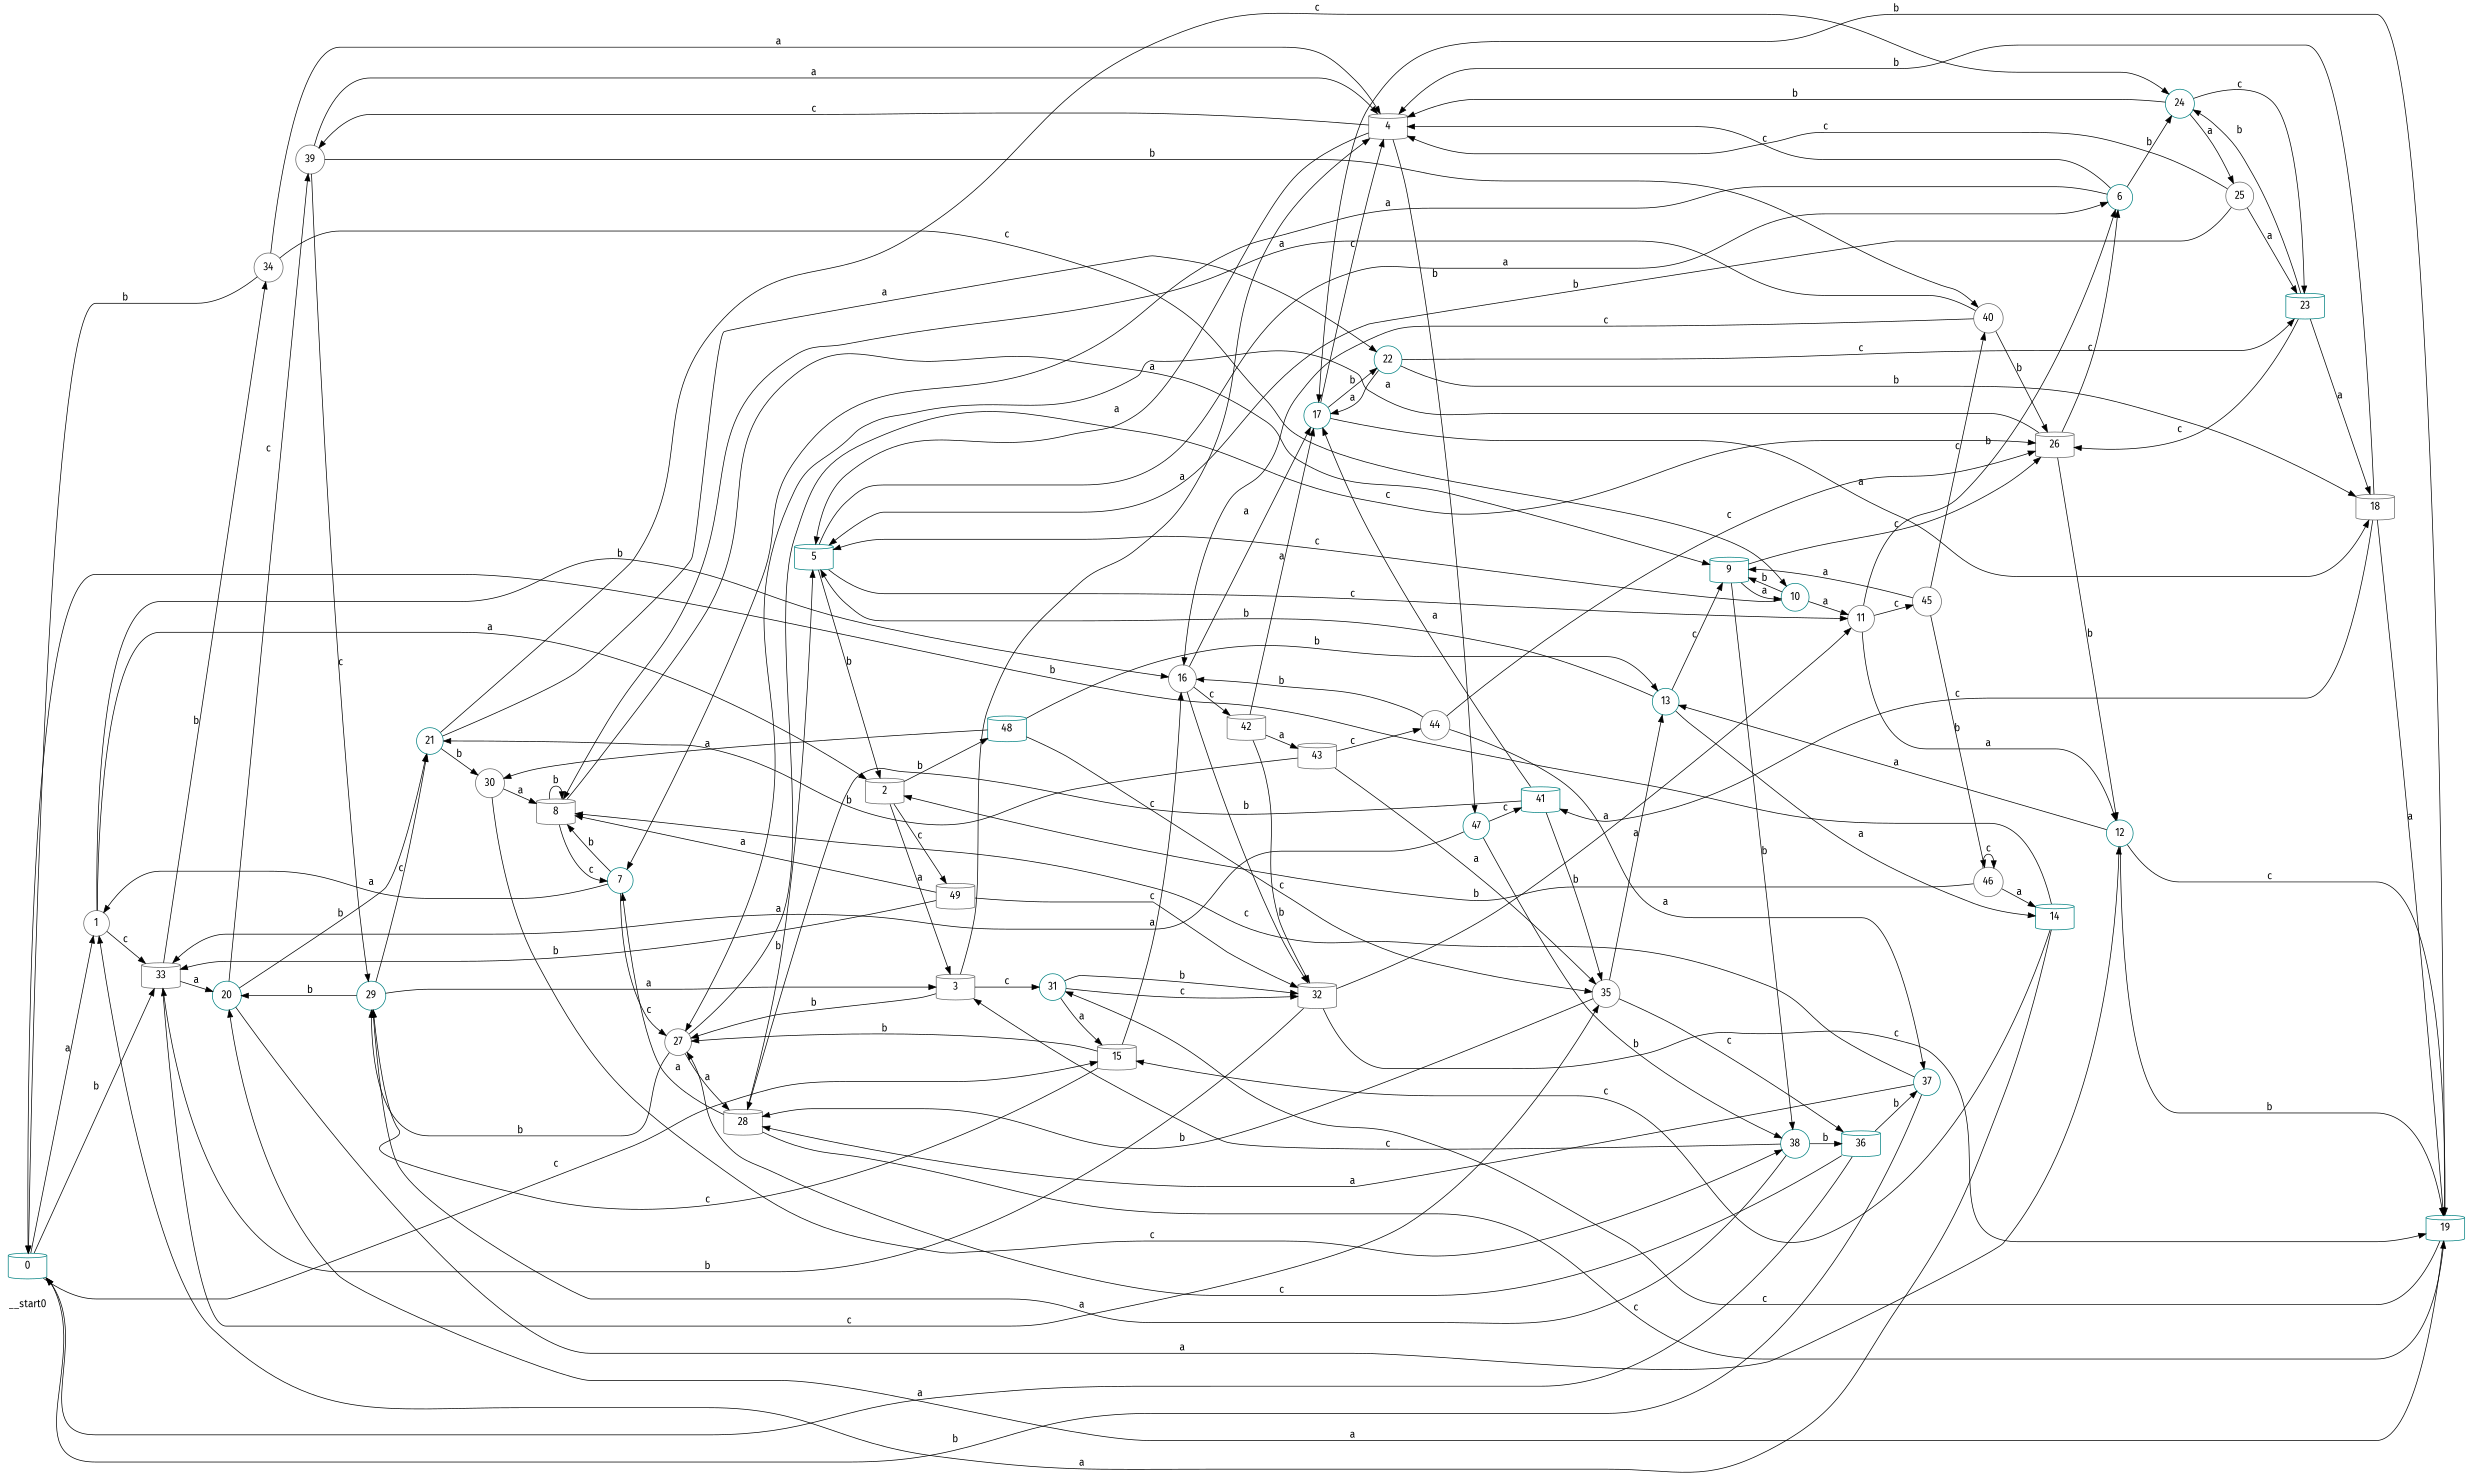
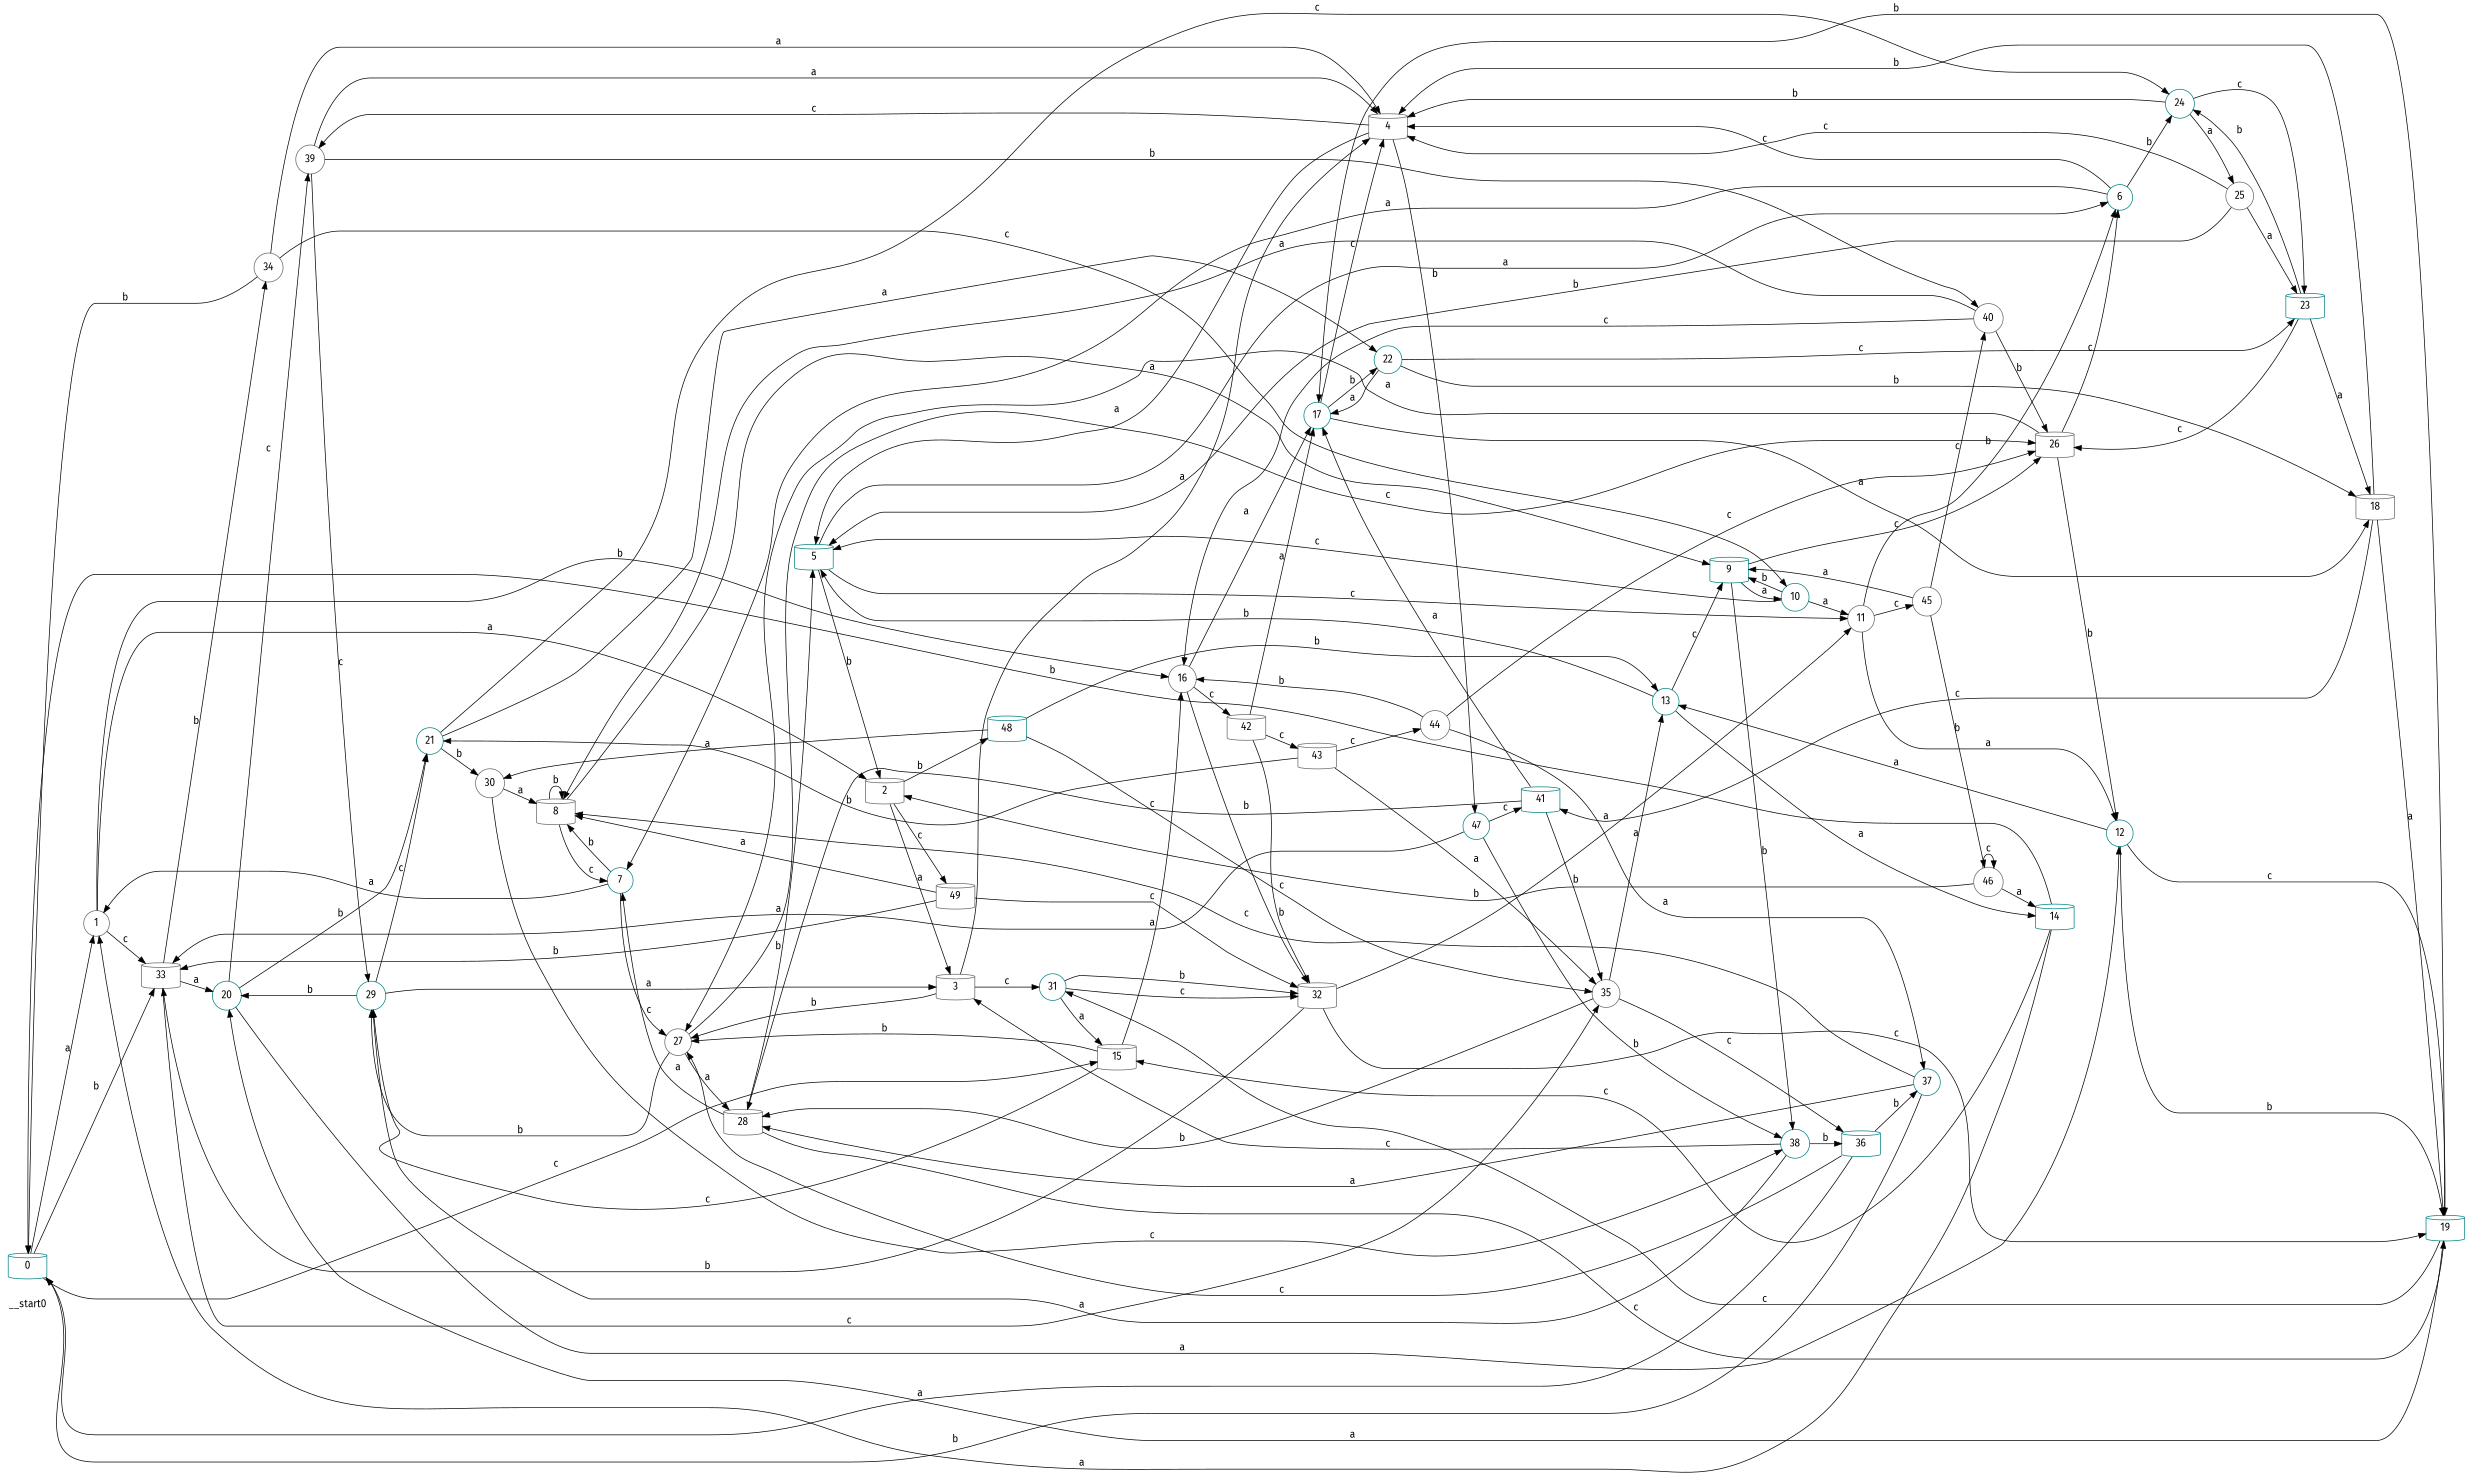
  digraph {
    fontname="Fira Sans"
    rankdir=LR
    node [color=gray40 fontname="Fira Sans" shape=circle fillcolor=white style=filled]
    edge [fontname="Fira Sans"]
    __start0 [shape=none fillcolor="" style=""]
    n2 [color=teal label=0 shape=cylinder]
    n3 [label=1]
    n4 [label=15 shape=cylinder style="rounded,filled"]
    n5 [label=33 shape=cylinder style="rounded,filled"]
    n6 [label=2 shape=cylinder style="rounded,filled"]
    n7 [label=16]
    n8 [label=27]
    n9 [color=teal label=29]
    n10 [color=teal label=20 style="rounded,filled"]
    n11 [label=34 style="rounded,filled"]
    n12 [label=35 style="rounded,filled"]
    n13 [label=3 shape=cylinder style="rounded,filled"]
    n14 [color=teal label=48 shape=cylinder]
    n15 [label=49 shape=cylinder]
    n16 [color=teal label=17]
    n17 [label=32 shape=cylinder]
    n18 [label=42 shape=cylinder style="rounded,filled"]
    n19 [label=4 shape=cylinder]
    n20 [color=teal label=31 style="rounded,filled"]
    n21 [color=teal label=13 style="rounded,filled"]
    n22 [label=30]
    n23 [label=8 shape=cylinder style="rounded,filled"]
    n24 [color=teal label=5 shape=cylinder style="rounded,filled"]
    n25 [label=39 style="rounded,filled"]
    n26 [color=teal label=47 style="rounded,filled"]
    n27 [label=26 shape=cylinder]
    n28 [label=28 shape=cylinder style="rounded,filled"]
    n29 [color=teal label=6]
    n30 [label=11 style="rounded,filled"]
    n31 [label=40]
    n32 [color=teal label=38]
    n33 [color=teal label=41 shape=cylinder]
    n34 [color=teal label=7 style="rounded,filled"]
    n35 [color=teal label=24 style="rounded,filled"]
    n36 [color=teal label=12]
    n37 [label=45]
    n38 [color=teal label=23 shape=cylinder]
    n39 [label=25 style="rounded,filled"]
    n40 [color=teal label=9 shape=cylinder style="rounded,filled"]
    n41 [color=teal label=10]
    n42 [color=teal label=36 shape=cylinder style="rounded,filled"]
    n43 [color=teal label=19 shape=cylinder]
    n44 [label=46 style="rounded,filled"]
    n45 [color=teal label=14 shape=cylinder]
    n46 [color=teal label=21]
    n47 [label=18 shape=cylinder style="rounded,filled"]
    n48 [color=teal label=22]
    n49 [label=43 shape=cylinder style="rounded,filled"]
    n50 [color=teal label=37]
    n51 [label=44]
    n2 -> n3 [label=a]
    n2 -> n4 [label=c]
    n2 -> n5 [label=b]
    n3 -> n5 [label=c]
    n3 -> n6 [label=a]
    n3 -> n7 [label=b]
    n4 -> n7 [label=a]
    n4 -> n8 [label=b]
    n4 -> n9 [label=c]
    n5 -> n10 [label=a]
    n5 -> n11 [label=b]
    n5 -> n12 [label=c]
    n6 -> n13 [label=a]
    n6 -> n14 [label=b]
    n6 -> n15 [label=c]
    n7 -> n16 [label=a]
    n7 -> n17 [label=b]
    n7 -> n18 [label=c]
    n8 -> n9 [label=b]
    n8 -> n27 [label=c]
    n8 -> n28 [label=a]
    n9 -> n10 [label=b]
    n9 -> n13 [label=a]
    n9 -> n46 [label=c]
    n10 -> n25 [label=c]
    n10 -> n36 [label=a]
    n10 -> n46 [label=b]
    n11 -> n2 [label=b]
    n11 -> n19 [label=a]
    n11 -> n41 [label=c]
    n12 -> n21 [label=a]
    n12 -> n28 [label=b]
    n12 -> n42 [label=c]
    n13 -> n8 [label=b]
    n13 -> n19 [label=a]
    n13 -> n20 [label=c]
    n14 -> n12 [label=c]
    n14 -> n21 [label=b]
    n14 -> n22 [label=a]
    n15 -> n5 [label=b]
    n15 -> n17 [label=c]
    n15 -> n23 [label=a]
    n16 -> n19 [label=c]
    n16 -> n47 [label=a]
    n16 -> n48 [label=b]
    n17 -> n5 [label=b]
    n17 -> n30 [label=a]
    n17 -> n43 [label=c]
    n18 -> n16 [label=a]
    n18 -> n17 [label=b]
-   n18 -> n49 [label=a]
+   n18 -> n49 [label=c]
    n19 -> n24 [label=a]
    n19 -> n25 [label=c]
    n19 -> n26 [label=b]
    n20 -> n4 [label=a]
    n20 -> n17 [label=b]
    n20 -> n17 [label=c]
    n21 -> n24 [label=b]
    n21 -> n40 [label=c]
    n21 -> n45 [label=a]
    n22 -> n23 [label=a]
    n22 -> n32 [label=c]
    n23 -> n23 [label=b]
    n23 -> n34 [label=c]
    n23 -> n40 [label=a]
    n24 -> n6 [label=b]
    n24 -> n29 [label=a]
    n24 -> n30 [label=c]
    n25 -> n9 [label=c]
    n25 -> n19 [label=a]
    n25 -> n31 [label=b]
    n26 -> n5 [label=a]
    n26 -> n32 [label=b]
    n26 -> n33 [label=c]
    n27 -> n8 [label=a]
    n27 -> n29 [label=c]
    n27 -> n36 [label=b]
    n28 -> n24 [label=b]
    n28 -> n34 [label=a]
    n28 -> n43 [label=c]
    n29 -> n19 [label=c]
    n29 -> n34 [label=a]
    n29 -> n35 [label=b]
    n30 -> n29 [label=b]
    n30 -> n36 [label=a]
    n30 -> n37 [label=c]
    n31 -> n7 [label=c]
    n31 -> n23 [label=a]
    n31 -> n27 [label=b]
    n32 -> n9 [label=a]
    n32 -> n13 [label=c]
    n32 -> n42 [label=b]
    n33 -> n12 [label=b]
    n33 -> n16 [label=a]
    n33 -> n28 [label=c]
    n34 -> n3 [label=a]
    n34 -> n8 [label=c]
    n34 -> n23 [label=b]
    n35 -> n19 [label=b]
    n35 -> n38 [label=c]
    n35 -> n39 [label=a]
    n36 -> n21 [label=a]
    n36 -> n43 [label=b]
    n36 -> n43 [label=c]
    n37 -> n31 [label=c]
    n37 -> n40 [label=a]
    n37 -> n44 [label=b]
    n38 -> n27 [label=c]
    n38 -> n35 [label=b]
    n38 -> n47 [label=a]
    n39 -> n19 [label=c]
    n39 -> n24 [label=b]
    n39 -> n38 [label=a]
    n40 -> n27 [label=c]
    n40 -> n32 [label=b]
    n40 -> n41 [label=a]
    n41 -> n24 [label=c]
    n41 -> n30 [label=a]
    n41 -> n40 [label=b]
    n42 -> n2 [label=a]
    n42 -> n8 [label=c]
    n42 -> n50 [label=b]
    n43 -> n10 [label=a]
    n43 -> n16 [label=b]
    n43 -> n20 [label=c]
    n44 -> n6 [label=b]
    n44 -> n44 [label=c]
    n44 -> n45 [label=a]
    n45 -> n2 [label=b]
    n45 -> n3 [label=a]
    n45 -> n4 [label=c]
    n46 -> n22 [label=b]
    n46 -> n35 [label=c]
    n46 -> n48 [label=a]
    n47 -> n19 [label=b]
    n47 -> n33 [label=c]
    n47 -> n43 [label=a]
    n48 -> n16 [label=a]
    n48 -> n38 [label=c]
    n48 -> n47 [label=b]
    n49 -> n12 [label=a]
    n49 -> n46 [label=b]
    n49 -> n51 [label=c]
    n50 -> n2 [label=b]
    n50 -> n23 [label=c]
    n50 -> n28 [label=a]
    n51 -> n7 [label=b]
    n51 -> n27 [label=c]
    n51 -> n50 [label=a]
  }
